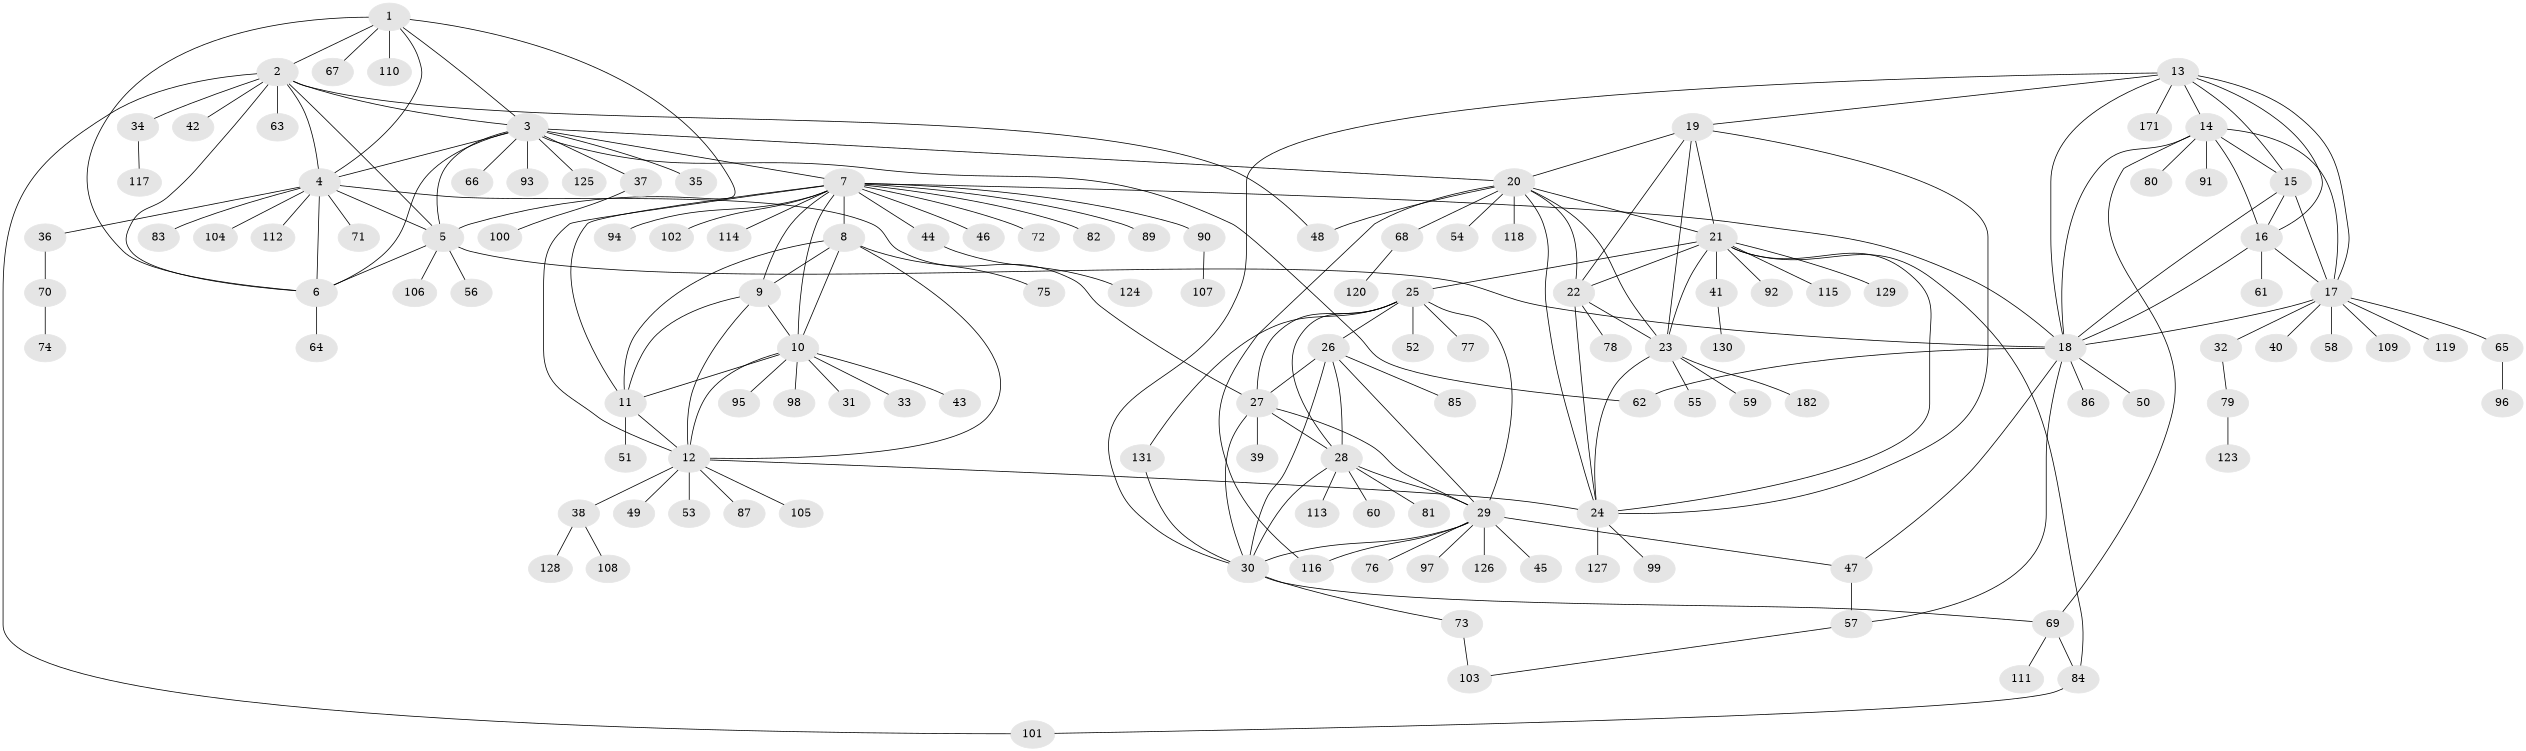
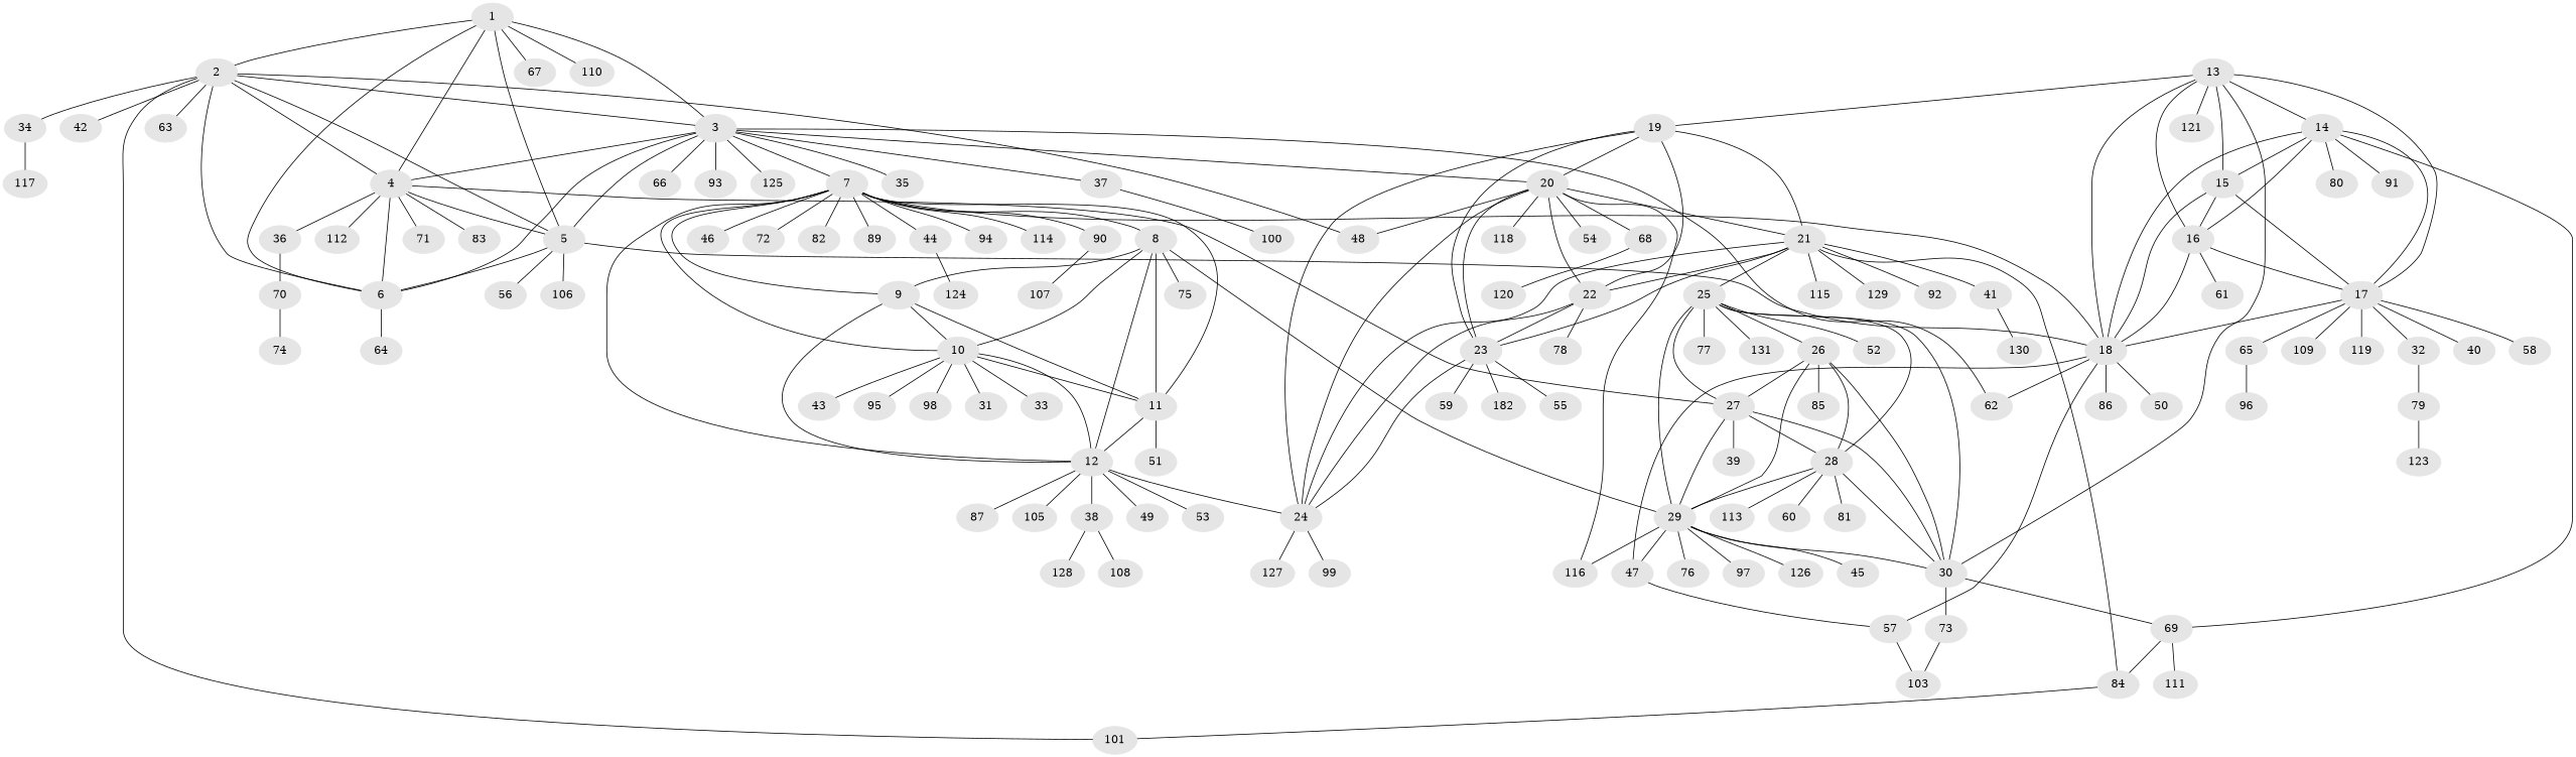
  graph {
    node [color=gray90 style=filled]
    1
    2
    3
    4
    5
    6
    67
    110
    34
    42
    48
    63
    101
    7
    20
    35
    37
    62
    66
    93
    125
    27
    36
    71
    83
-   104
    112
    18
    56
    106
    64
    117
    8
    9
    10
    11
    12
    44
    46
    72
    82
    89
    90
    94
-   102
    114
    24
    21
    22
    23
    54
    68
    116
    118
    100
    29
    30
    28
    39
    70
    47
    50
    57
    86
    75
    31
    33
    43
    95
    98
    51
    38
    49
    53
    87
    105
    124
    107
    45
    76
    97
    126
    99
    127
    108
    128
    13
    14
    15
    16
    17
    19
-   121 [label=171]
+   121
    69
    80
    91
    61
    32
    40
    58
    65
    109
    119
    73
    84
    111
    79
    96
    103
    25
    41
    92
    115
    129
    78
    55
    59
    n118 [label=182]
    120
    26
    52
    77
    131
    130
    85
    60
    81
    113
    123
    74
    1 -- 2
    1 -- 3
    1 -- 4
    1 -- 5
    1 -- 6
    1 -- 67
    1 -- 110
    2 -- 3
    2 -- 4
    2 -- 5
    2 -- 6
    2 -- 34
    2 -- 42
    2 -- 48
    2 -- 63
    2 -- 101
    3 -- 4
    3 -- 5
    3 -- 6
    3 -- 7
    3 -- 20
    3 -- 35
    3 -- 37
    3 -- 62
    3 -- 66
    3 -- 93
    3 -- 125
    4 -- 5
    4 -- 6
    4 -- 27
    4 -- 36
    4 -- 71
    4 -- 83
-   4 -- 104
    4 -- 112
    5 -- 6
    5 -- 18
    5 -- 56
    5 -- 106
    6 -- 64
    34 -- 117
    7 -- 18
    7 -- 8
    7 -- 9
    7 -- 10
    7 -- 11
    7 -- 12
    7 -- 44
    7 -- 46
    7 -- 72
    7 -- 82
    7 -- 89
    7 -- 90
    7 -- 94
-   7 -- 102
    7 -- 114
    20 -- 48
    20 -- 24
    20 -- 21
    20 -- 22
    20 -- 23
    20 -- 54
    20 -- 68
    20 -- 116
    20 -- 118
    37 -- 100
    27 -- 29
    27 -- 30
    27 -- 28
    27 -- 39
    36 -- 70
    18 -- 62
    18 -- 47
    18 -- 50
    18 -- 57
    18 -- 86
    8 -- 9
    8 -- 10
    8 -- 11
    8 -- 12
+   8 -- 29
    8 -- 75
    9 -- 10
    9 -- 11
    9 -- 12
    10 -- 11
    10 -- 12
    10 -- 31
    10 -- 33
    10 -- 43
    10 -- 95
    10 -- 98
    11 -- 12
    11 -- 51
    12 -- 24
    12 -- 38
    12 -- 49
    12 -- 53
    12 -- 87
    12 -- 105
    44 -- 124
    90 -- 107
    24 -- 99
    24 -- 127
    21 -- 24
    21 -- 22
    21 -- 23
    21 -- 84
    21 -- 25
    21 -- 41
    21 -- 92
    21 -- 115
    21 -- 129
    22 -- 24
    22 -- 23
    22 -- 78
    23 -- 24
    23 -- 55
    23 -- 59
    23 -- n118
    68 -- 120
    29 -- 116
    29 -- 30
    29 -- 47
    29 -- 45
    29 -- 76
    29 -- 97
    29 -- 126
    30 -- 69
    30 -- 73
    28 -- 29
    28 -- 30
    28 -- 60
    28 -- 81
    28 -- 113
    70 -- 74
    47 -- 57
    57 -- 103
    38 -- 108
    38 -- 128
    13 -- 18
    13 -- 30
    13 -- 14
    13 -- 15
    13 -- 16
    13 -- 17
    13 -- 19
    13 -- 121
    14 -- 18
    14 -- 15
    14 -- 16
    14 -- 17
    14 -- 69
    14 -- 80
    14 -- 91
    15 -- 18
    15 -- 16
    15 -- 17
    16 -- 18
    16 -- 17
    16 -- 61
    17 -- 18
    17 -- 32
    17 -- 40
    17 -- 58
    17 -- 65
    17 -- 109
    17 -- 119
    19 -- 20
    19 -- 24
    19 -- 21
    19 -- 22
    19 -- 23
    69 -- 84
    69 -- 111
    32 -- 79
    65 -- 96
    73 -- 103
    84 -- 101
    79 -- 123
    25 -- 27
    25 -- 29
-   131 -- 30
+   25 -- 30
    25 -- 28
    25 -- 26
    25 -- 52
    25 -- 77
    25 -- 131
    41 -- 130
    26 -- 27
    26 -- 29
    26 -- 30
    26 -- 28
    26 -- 85
  }
